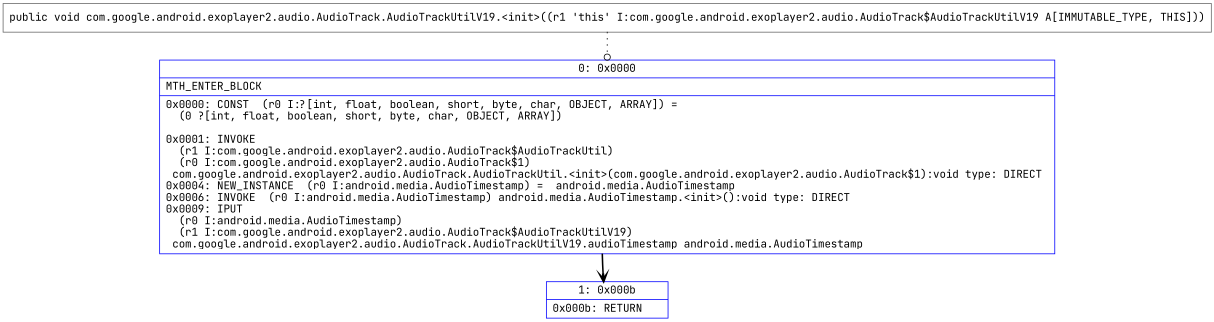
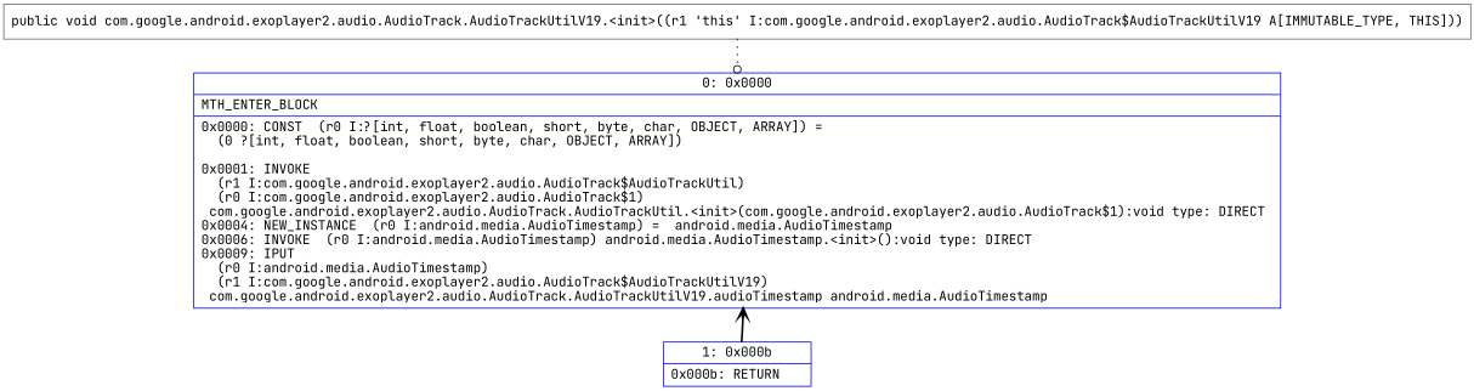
  digraph {
    fontname="JetBrains Mono"
    node [shape=record color=blue fontname="JetBrains Mono"]
    edge [fontname="JetBrains Mono"]
    n1 [label="{0\:\ 0x0000|MTH_ENTER_BLOCK\l|0x0000: CONST  (r0 I:?[int, float, boolean, short, byte, char, OBJECT, ARRAY]) = \l  (0 ?[int, float, boolean, short, byte, char, OBJECT, ARRAY])\l \l0x0001: INVOKE  \l  (r1 I:com.google.android.exoplayer2.audio.AudioTrack$AudioTrackUtil)\l  (r0 I:com.google.android.exoplayer2.audio.AudioTrack$1)\l com.google.android.exoplayer2.audio.AudioTrack.AudioTrackUtil.\<init\>(com.google.android.exoplayer2.audio.AudioTrack$1):void type: DIRECT \l0x0004: NEW_INSTANCE  (r0 I:android.media.AudioTimestamp) =  android.media.AudioTimestamp \l0x0006: INVOKE  (r0 I:android.media.AudioTimestamp) android.media.AudioTimestamp.\<init\>():void type: DIRECT \l0x0009: IPUT  \l  (r0 I:android.media.AudioTimestamp)\l  (r1 I:com.google.android.exoplayer2.audio.AudioTrack$AudioTrackUtilV19)\l com.google.android.exoplayer2.audio.AudioTrack.AudioTrackUtilV19.audioTimestamp android.media.AudioTimestamp \l}"]
    n2 [label="{1\:\ 0x000b|0x000b: RETURN   \l}"]
    n3 [label="{public void com.google.android.exoplayer2.audio.AudioTrack.AudioTrackUtilV19.\<init\>((r1 'this' I:com.google.android.exoplayer2.audio.AudioTrack$AudioTrackUtilV19 A[IMMUTABLE_TYPE, THIS])) }" color=gray40]
-   n1 -> n2 [style=bold arrowhead=vee]
+   n2 -> n1 [style=bold arrowhead=vee]
    n3 -> n1 [style=dotted arrowhead=odot]
  }
